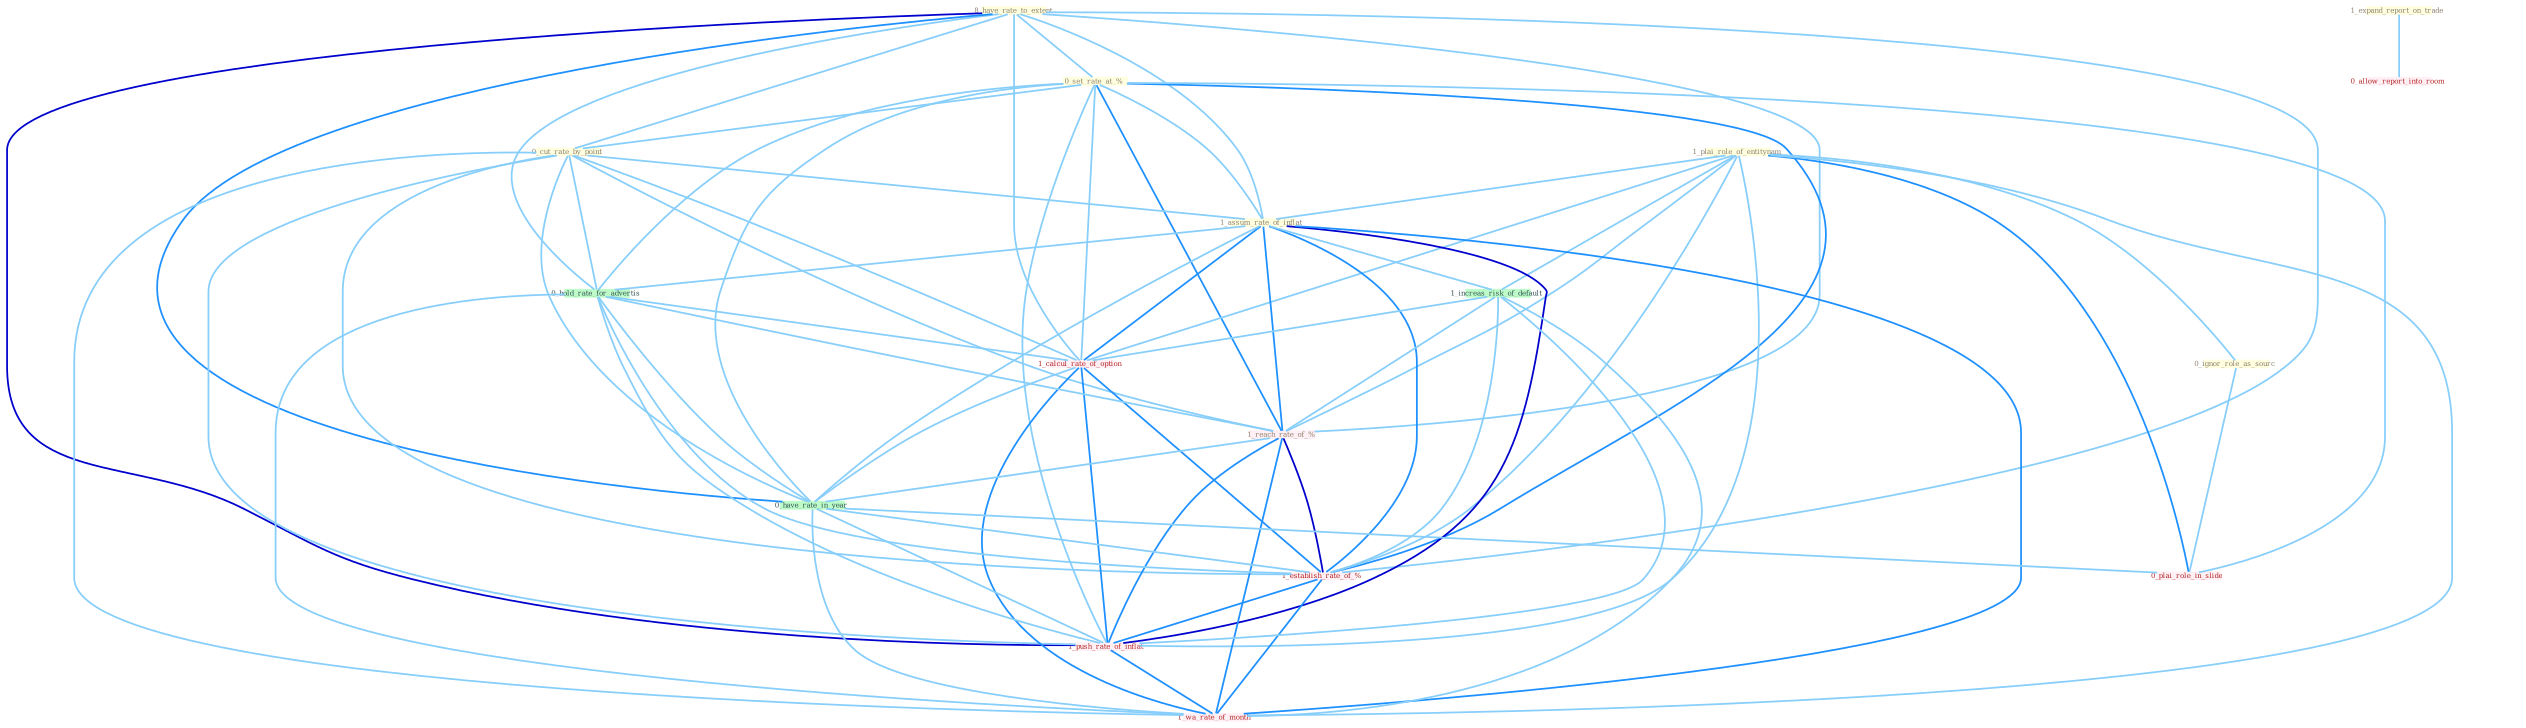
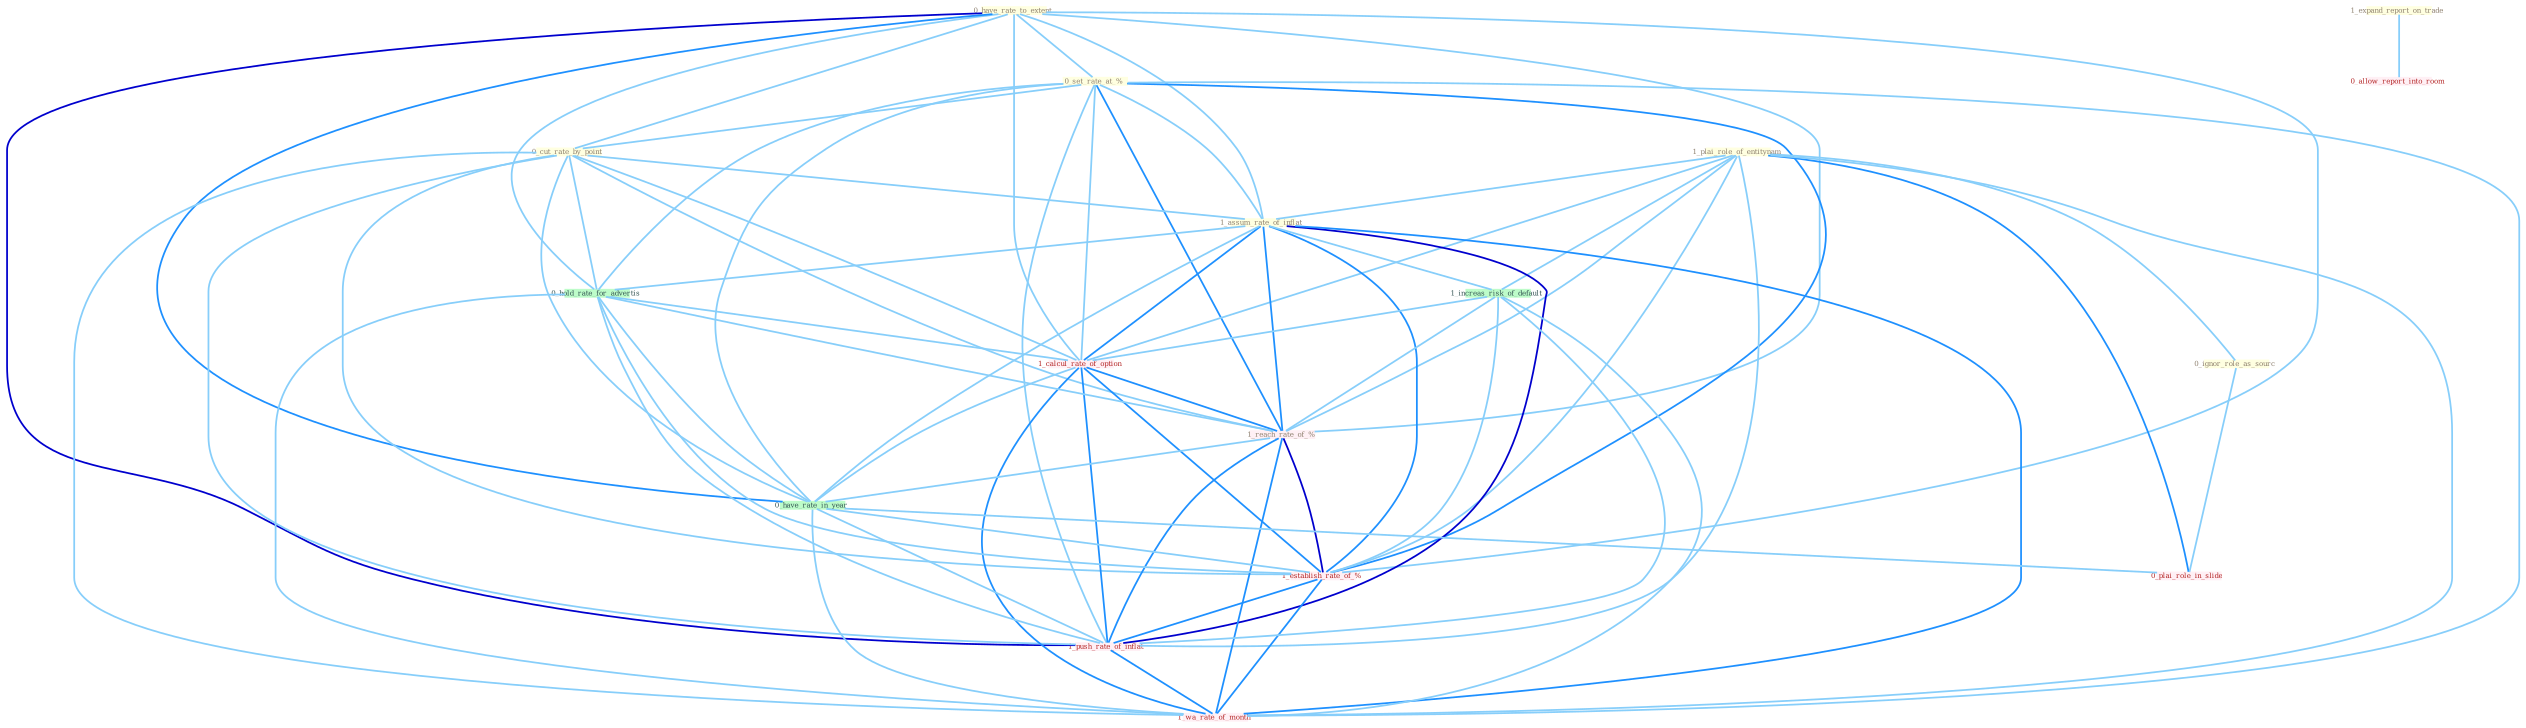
  graph {
    node [color="#ffffe0" fixedsize=true fontcolor="#8b7d6b" fontsize=4 shape=polygon style=filled]
    edge [color="#87cefa" w=1]
-   "0_have_rate_to_extent " [height=.06 width=.5 label="8_have_rate_to_extent"]
+   "0_have_rate_to_extent " [height=.06 width=.5]
    "0_set_rate_at_% " [height=.06 width=.5]
    "1_plai_role_of_entitynam " [height=.06 width=.5]
    "0_cut_rate_by_point " [height=.06 width=.5]
    "1_assum_rate_of_inflat " [height=.06 width=.5]
    "1_expand_report_on_trade " [height=.06 width=.5]
    "0_ignor_role_as_sourc " [height=.06 width=.5]
    "0_allow_report_into_room " [color="#fff0f5" fontcolor="#b22222" height=.06 width=.5]
    "1_calcul_rate_of_option " [color="#fff0f5" fontcolor="#b22222" height=.06 width=.5]
    "1_reach_rate_of_% " [color="#fff0f5" height=.06 width=.5]
    "1_establish_rate_of_% " [color="#fff0f5" fontcolor="#b22222" height=.06 width=.5]
    "0_plai_role_in_slide " [color="#fff0f5" fontcolor="#b22222" height=.06 width=.5]
    "1_push_rate_of_inflat " [color="#fff0f5" fontcolor="#b22222" height=.06 width=.5]
    "1_wa_rate_of_month " [color="#fff0f5" fontcolor="#b22222" height=.06 width=.5]
    "0_hold_rate_for_advertis " [color="#BDFCC9" fontcolor="#2f4f4f" height=.06 width=.5]
    "0_have_rate_in_year " [color="#BDFCC9" fontcolor="#2f4f4f" height=.06 width=.5]
    "1_increas_risk_of_default " [color="#BDFCC9" fontcolor="#2f4f4f" height=.06 width=.5]
    subgraph sub_1 {
      "0_have_rate_to_extent "
      "0_set_rate_at_% "
      "1_plai_role_of_entitynam "
      "0_cut_rate_by_point "
      "1_assum_rate_of_inflat "
      "1_expand_report_on_trade "
      "0_ignor_role_as_sourc "
    }
    subgraph sub_2 {
      "0_allow_report_into_room "
      "1_calcul_rate_of_option "
      "1_reach_rate_of_% "
      "1_establish_rate_of_% "
      "0_plai_role_in_slide "
      "1_push_rate_of_inflat "
      "1_wa_rate_of_month "
    }
    "0_have_rate_to_extent " -- "0_set_rate_at_% "
    "0_have_rate_to_extent " -- "0_cut_rate_by_point "
    "0_have_rate_to_extent " -- "1_assum_rate_of_inflat "
    "0_have_rate_to_extent " -- "1_calcul_rate_of_option "
    "0_have_rate_to_extent " -- "1_reach_rate_of_% "
    "0_have_rate_to_extent " -- "1_establish_rate_of_% "
    "0_have_rate_to_extent " -- "1_push_rate_of_inflat " [color="#0000cd"]
    "0_have_rate_to_extent " -- "0_hold_rate_for_advertis "
    "0_have_rate_to_extent " -- "0_have_rate_in_year " [color="#1e90ff" w=2]
    "0_set_rate_at_% " -- "0_cut_rate_by_point "
    "0_set_rate_at_% " -- "1_assum_rate_of_inflat "
    "0_set_rate_at_% " -- "1_calcul_rate_of_option "
    "0_set_rate_at_% " -- "1_reach_rate_of_% " [color="#1e90ff" w=2]
    "0_set_rate_at_% " -- "1_establish_rate_of_% " [color="#1e90ff" w=2]
    "0_set_rate_at_% " -- "1_push_rate_of_inflat "
-   "0_set_rate_at_% " -- "0_plai_role_in_slide "
+   "0_set_rate_at_% " -- "1_wa_rate_of_month "
    "0_set_rate_at_% " -- "0_hold_rate_for_advertis "
    "0_set_rate_at_% " -- "0_have_rate_in_year "
    "1_plai_role_of_entitynam " -- "1_assum_rate_of_inflat "
    "1_plai_role_of_entitynam " -- "0_ignor_role_as_sourc "
    "1_plai_role_of_entitynam " -- "1_calcul_rate_of_option "
    "1_plai_role_of_entitynam " -- "1_reach_rate_of_% "
    "1_plai_role_of_entitynam " -- "1_establish_rate_of_% "
    "1_plai_role_of_entitynam " -- "0_plai_role_in_slide " [color="#1e90ff" w=2]
    "1_plai_role_of_entitynam " -- "1_push_rate_of_inflat "
    "1_plai_role_of_entitynam " -- "1_wa_rate_of_month "
    "1_plai_role_of_entitynam " -- "1_increas_risk_of_default "
    "0_cut_rate_by_point " -- "1_assum_rate_of_inflat "
    "0_cut_rate_by_point " -- "1_calcul_rate_of_option "
    "0_cut_rate_by_point " -- "1_reach_rate_of_% "
    "0_cut_rate_by_point " -- "1_establish_rate_of_% "
    "0_cut_rate_by_point " -- "1_push_rate_of_inflat "
    "0_cut_rate_by_point " -- "1_wa_rate_of_month "
    "0_cut_rate_by_point " -- "0_hold_rate_for_advertis "
    "0_cut_rate_by_point " -- "0_have_rate_in_year "
    "1_assum_rate_of_inflat " -- "1_calcul_rate_of_option " [color="#1e90ff" w=2]
    "1_assum_rate_of_inflat " -- "1_reach_rate_of_% " [color="#1e90ff" w=2]
    "1_assum_rate_of_inflat " -- "1_establish_rate_of_% " [color="#1e90ff" w=2]
    "1_assum_rate_of_inflat " -- "1_push_rate_of_inflat " [color="#0000cd" w=3]
    "1_assum_rate_of_inflat " -- "1_wa_rate_of_month " [color="#1e90ff" w=2]
    "1_assum_rate_of_inflat " -- "0_hold_rate_for_advertis "
    "1_assum_rate_of_inflat " -- "0_have_rate_in_year "
    "1_assum_rate_of_inflat " -- "1_increas_risk_of_default "
    "1_expand_report_on_trade " -- "0_allow_report_into_room "
    "0_ignor_role_as_sourc " -- "0_plai_role_in_slide "
+   "1_calcul_rate_of_option " -- "1_reach_rate_of_% " [color="#1e90ff" w=2]
    "1_calcul_rate_of_option " -- "1_establish_rate_of_% " [color="#1e90ff" w=2]
    "1_calcul_rate_of_option " -- "1_push_rate_of_inflat " [color="#1e90ff" w=2]
    "1_calcul_rate_of_option " -- "1_wa_rate_of_month " [color="#1e90ff" w=2]
    "1_calcul_rate_of_option " -- "0_have_rate_in_year "
    "1_reach_rate_of_% " -- "1_establish_rate_of_% " [color="#0000cd" w=3]
    "1_reach_rate_of_% " -- "1_push_rate_of_inflat " [color="#1e90ff" w=2]
    "1_reach_rate_of_% " -- "1_wa_rate_of_month " [color="#1e90ff" w=2]
    "1_reach_rate_of_% " -- "0_have_rate_in_year "
    "1_establish_rate_of_% " -- "1_push_rate_of_inflat " [color="#1e90ff" w=2]
    "1_establish_rate_of_% " -- "1_wa_rate_of_month " [color="#1e90ff" w=2]
    "1_push_rate_of_inflat " -- "1_wa_rate_of_month " [color="#1e90ff" w=2]
    "0_hold_rate_for_advertis " -- "1_calcul_rate_of_option "
    "0_hold_rate_for_advertis " -- "1_reach_rate_of_% "
    "0_hold_rate_for_advertis " -- "1_establish_rate_of_% "
    "0_hold_rate_for_advertis " -- "1_push_rate_of_inflat "
    "0_hold_rate_for_advertis " -- "1_wa_rate_of_month "
    "0_hold_rate_for_advertis " -- "0_have_rate_in_year "
    "0_have_rate_in_year " -- "1_establish_rate_of_% "
    "0_have_rate_in_year " -- "0_plai_role_in_slide "
    "0_have_rate_in_year " -- "1_push_rate_of_inflat "
    "0_have_rate_in_year " -- "1_wa_rate_of_month "
    "1_increas_risk_of_default " -- "1_calcul_rate_of_option "
    "1_increas_risk_of_default " -- "1_reach_rate_of_% "
    "1_increas_risk_of_default " -- "1_establish_rate_of_% "
    "1_increas_risk_of_default " -- "1_push_rate_of_inflat "
    "1_increas_risk_of_default " -- "1_wa_rate_of_month "
  }
